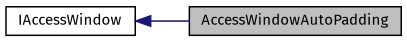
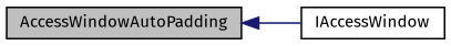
  digraph {
    rankdir=LR
    fontname="Fira Sans"
    node [color=black fontname="Fira Sans" fontsize=10 shape=record style=filled]
    n1 [fillcolor=grey75 fontcolor=black height=0.2 label=AccessWindowAutoPadding width=0.4]
    n2 [fillcolor=white height=0.2 label=IAccessWindow width=0.4]
-   n2 -> n1 [color=midnightblue dir=back fontname="Fira Sans" fontsize=10 labelfontname=Helvetica labelfontsize=10 style=solid]
+   n1 -> n2 [color=midnightblue dir=back fontname="Fira Sans" fontsize=10 labelfontname=Helvetica labelfontsize=10 style=solid]
  }
